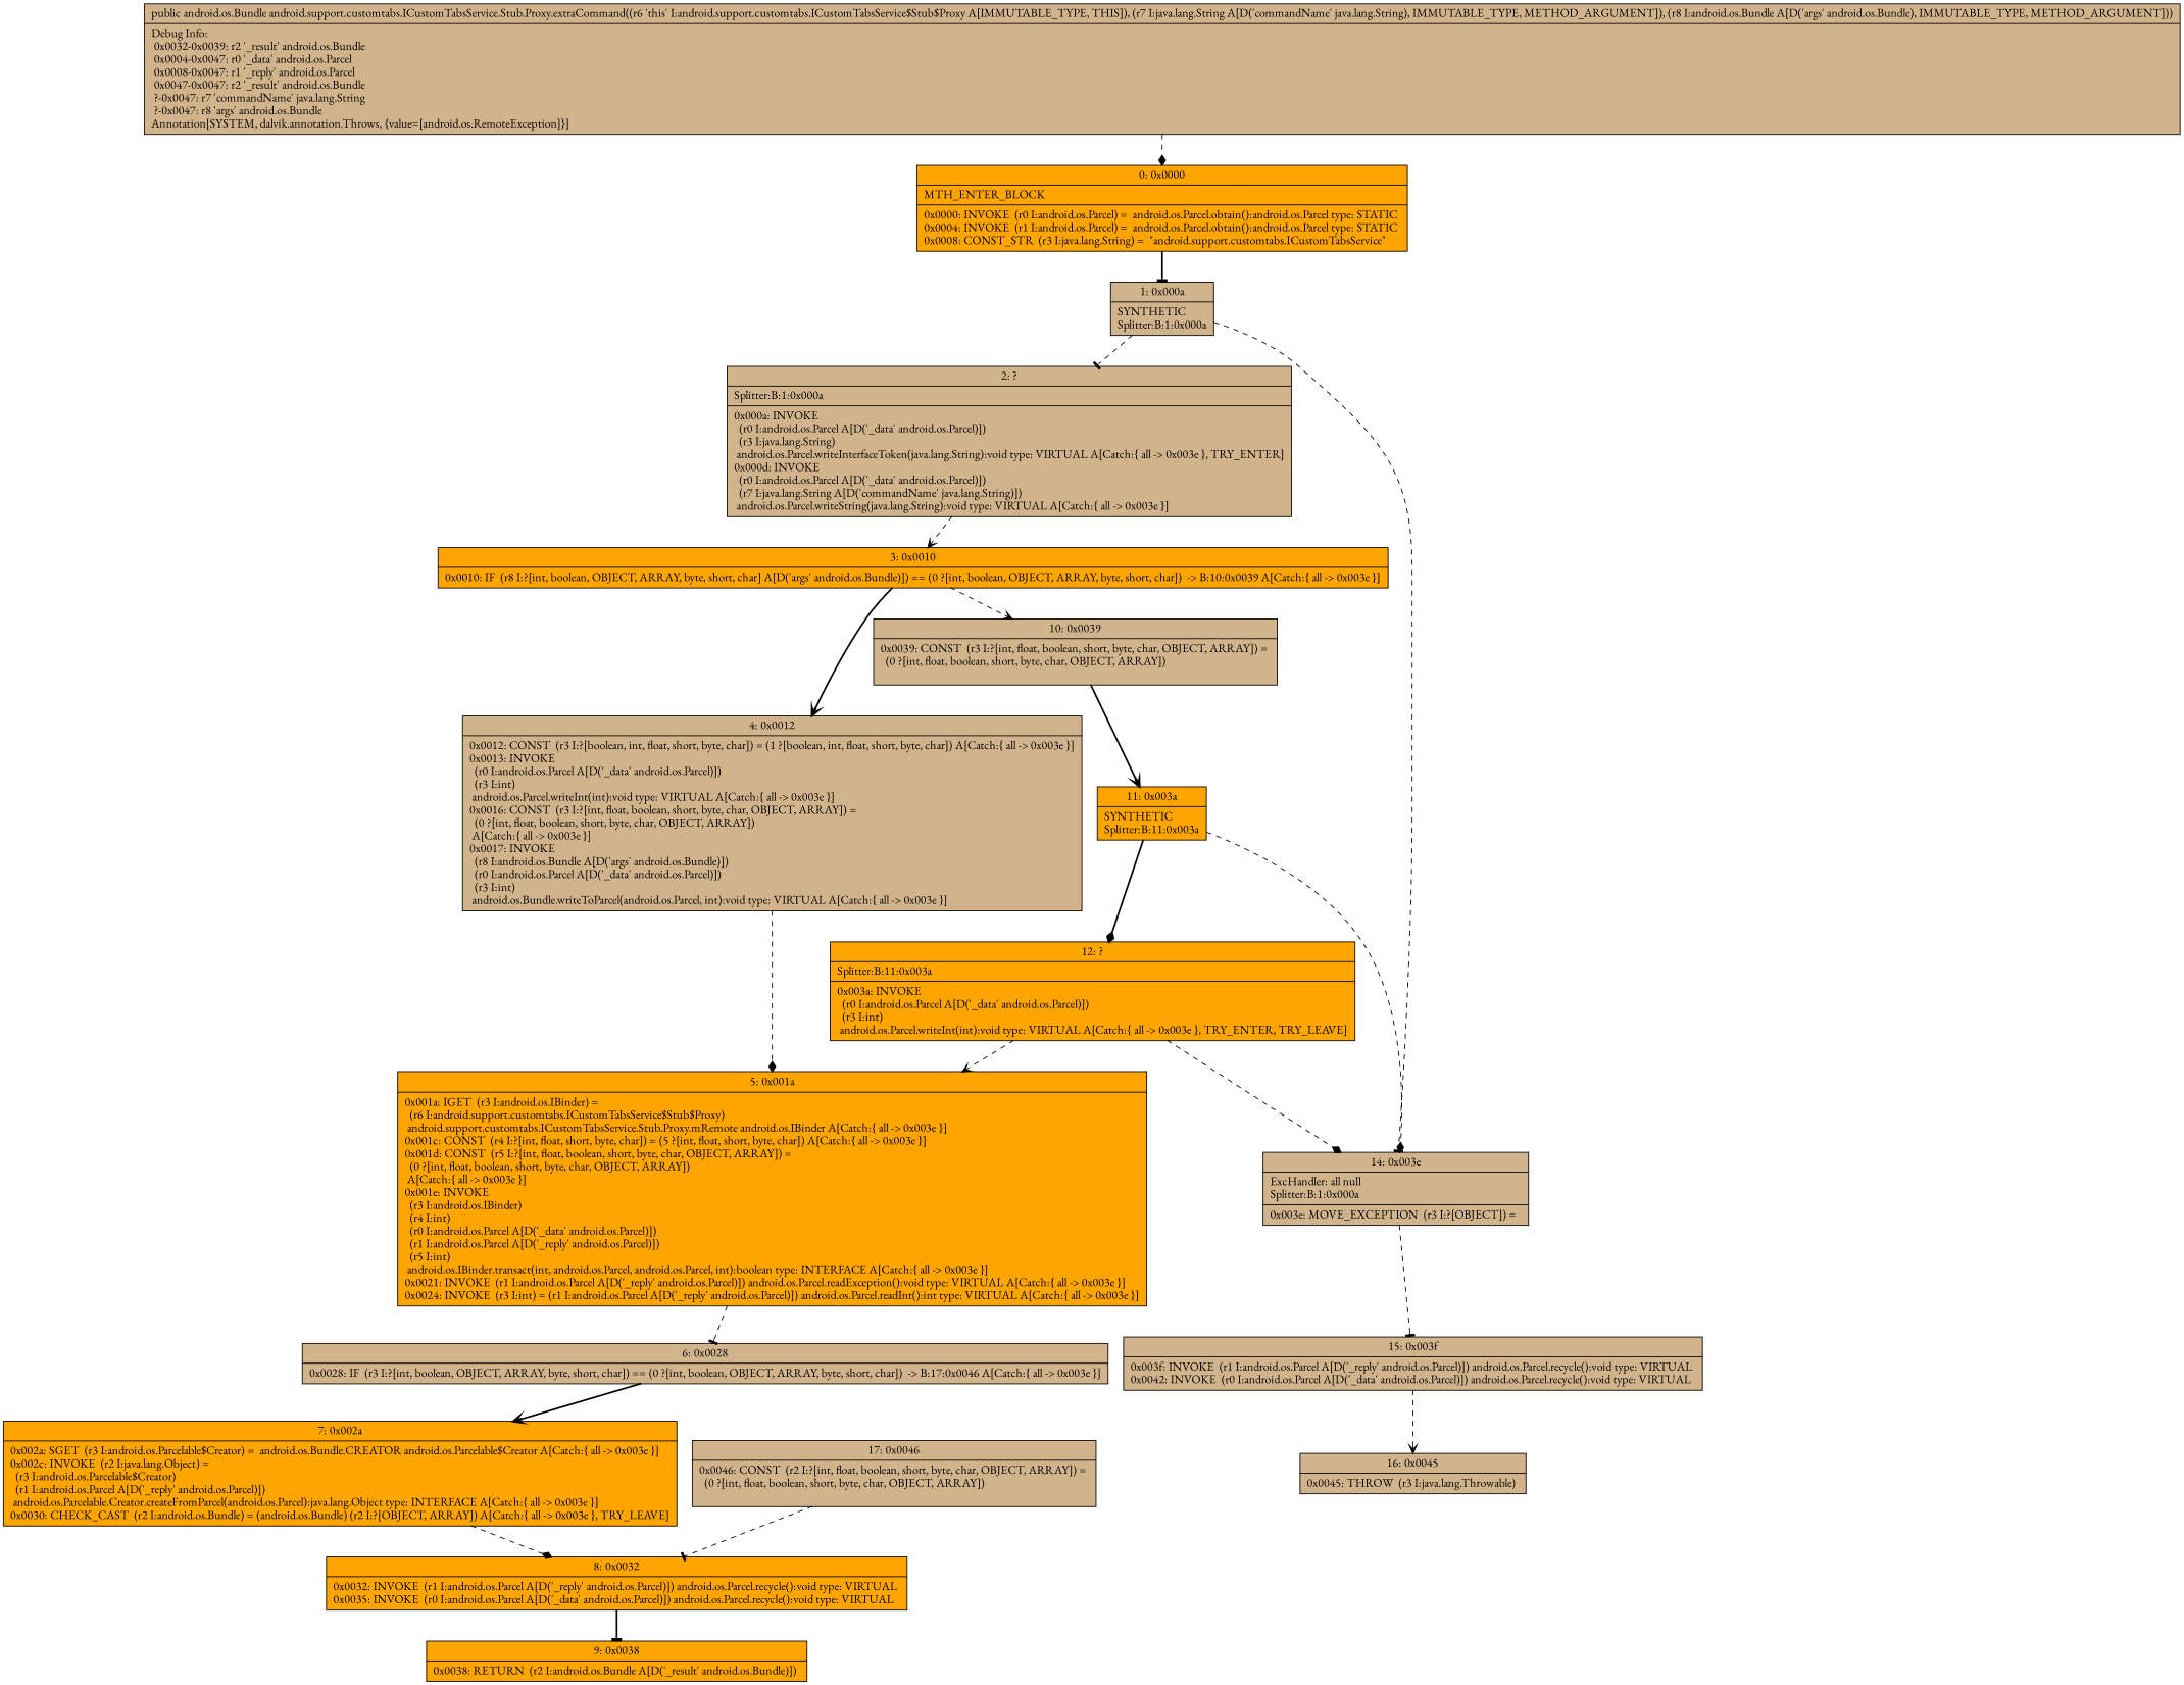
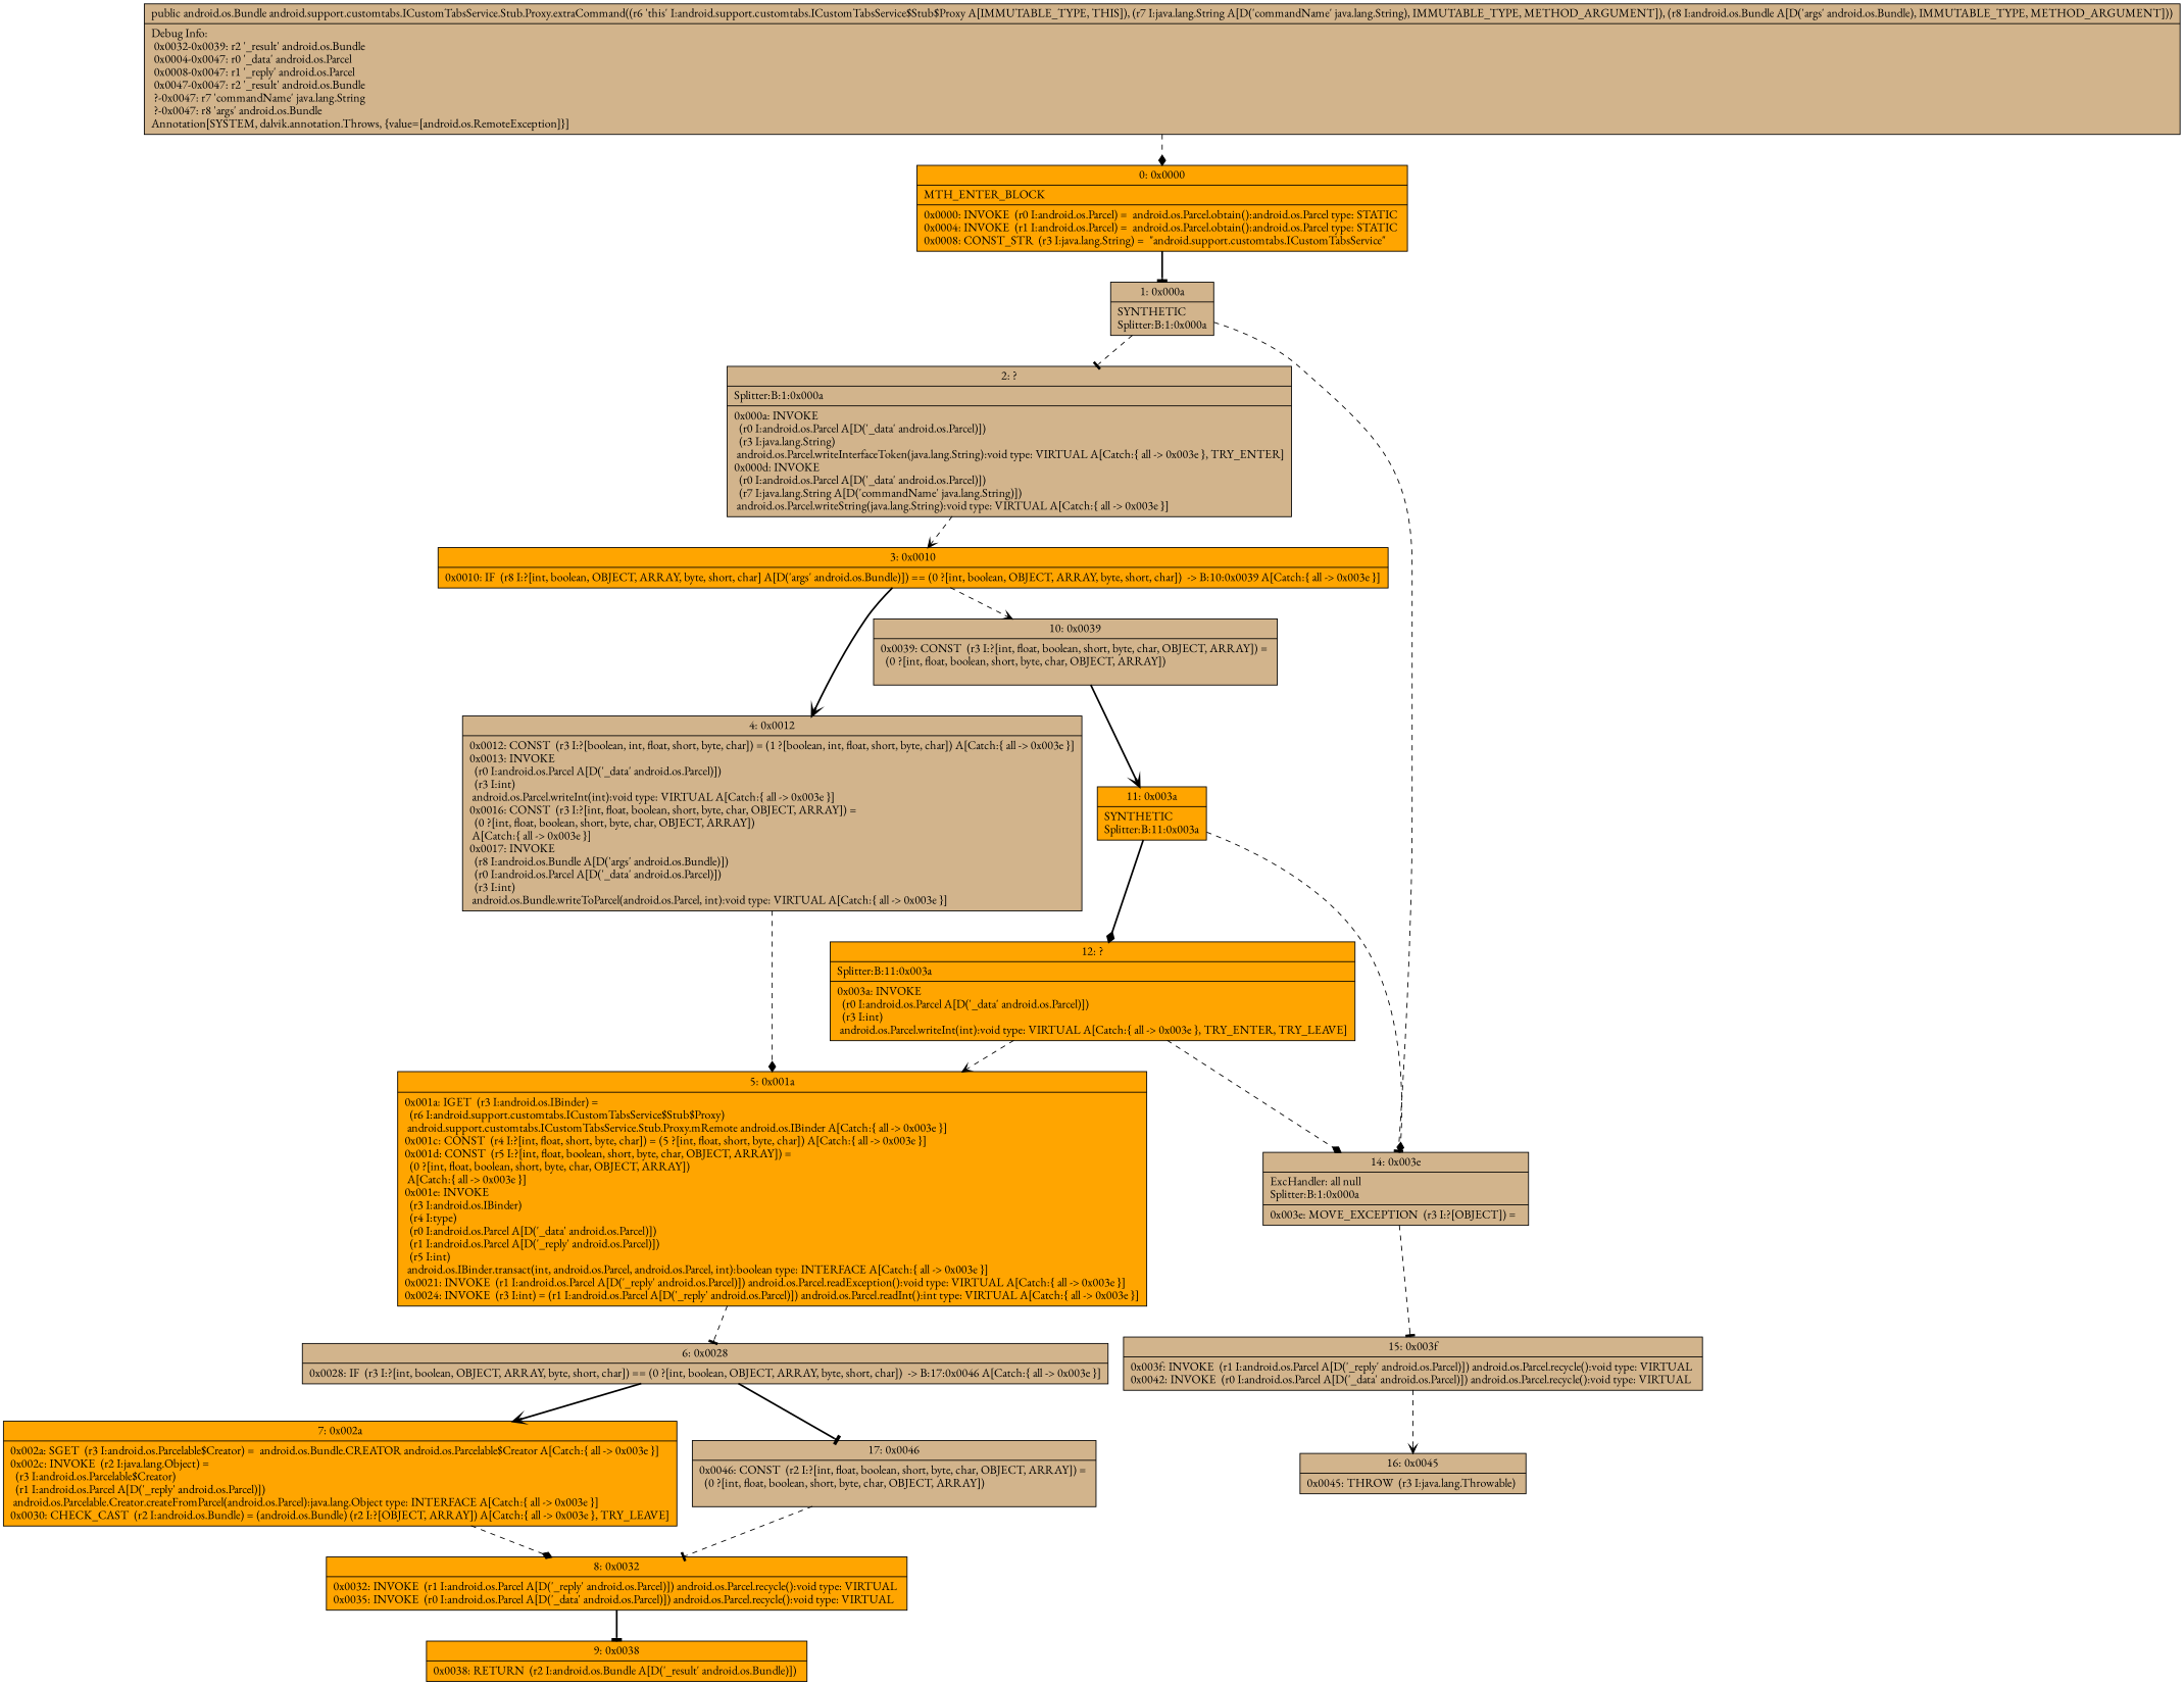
  digraph {
    fontname="EB Garamond"
    node [fillcolor=tan fontname="EB Garamond" shape=record style=filled]
    edge [arrowhead=tee fontname="EB Garamond" style=dashed]
    n1 [fillcolor=orange label="{0\:\ 0x0000|MTH_ENTER_BLOCK\l|0x0000: INVOKE  (r0 I:android.os.Parcel) =  android.os.Parcel.obtain():android.os.Parcel type: STATIC \l0x0004: INVOKE  (r1 I:android.os.Parcel) =  android.os.Parcel.obtain():android.os.Parcel type: STATIC \l0x0008: CONST_STR  (r3 I:java.lang.String) =  \"android.support.customtabs.ICustomTabsService\" \l}"]
    n2 [label="{1\:\ 0x000a|SYNTHETIC\lSplitter:B:1:0x000a\l}"]
    n3 [label="{2\:\ ?|Splitter:B:1:0x000a\l|0x000a: INVOKE  \l  (r0 I:android.os.Parcel A[D('_data' android.os.Parcel)])\l  (r3 I:java.lang.String)\l android.os.Parcel.writeInterfaceToken(java.lang.String):void type: VIRTUAL A[Catch:\{ all \-\> 0x003e \}, TRY_ENTER]\l0x000d: INVOKE  \l  (r0 I:android.os.Parcel A[D('_data' android.os.Parcel)])\l  (r7 I:java.lang.String A[D('commandName' java.lang.String)])\l android.os.Parcel.writeString(java.lang.String):void type: VIRTUAL A[Catch:\{ all \-\> 0x003e \}]\l}"]
    n4 [label="{14\:\ 0x003e|ExcHandler: all null\lSplitter:B:1:0x000a\l|0x003e: MOVE_EXCEPTION  (r3 I:?[OBJECT]) =  \l}"]
    n5 [fillcolor=orange label="{3\:\ 0x0010|0x0010: IF  (r8 I:?[int, boolean, OBJECT, ARRAY, byte, short, char] A[D('args' android.os.Bundle)]) == (0 ?[int, boolean, OBJECT, ARRAY, byte, short, char])  \-\> B:10:0x0039 A[Catch:\{ all \-\> 0x003e \}]\l}"]
    n6 [label="{15\:\ 0x003f|0x003f: INVOKE  (r1 I:android.os.Parcel A[D('_reply' android.os.Parcel)]) android.os.Parcel.recycle():void type: VIRTUAL \l0x0042: INVOKE  (r0 I:android.os.Parcel A[D('_data' android.os.Parcel)]) android.os.Parcel.recycle():void type: VIRTUAL \l}"]
    n7 [label="{4\:\ 0x0012|0x0012: CONST  (r3 I:?[boolean, int, float, short, byte, char]) = (1 ?[boolean, int, float, short, byte, char]) A[Catch:\{ all \-\> 0x003e \}]\l0x0013: INVOKE  \l  (r0 I:android.os.Parcel A[D('_data' android.os.Parcel)])\l  (r3 I:int)\l android.os.Parcel.writeInt(int):void type: VIRTUAL A[Catch:\{ all \-\> 0x003e \}]\l0x0016: CONST  (r3 I:?[int, float, boolean, short, byte, char, OBJECT, ARRAY]) = \l  (0 ?[int, float, boolean, short, byte, char, OBJECT, ARRAY])\l A[Catch:\{ all \-\> 0x003e \}]\l0x0017: INVOKE  \l  (r8 I:android.os.Bundle A[D('args' android.os.Bundle)])\l  (r0 I:android.os.Parcel A[D('_data' android.os.Parcel)])\l  (r3 I:int)\l android.os.Bundle.writeToParcel(android.os.Parcel, int):void type: VIRTUAL A[Catch:\{ all \-\> 0x003e \}]\l}"]
    n8 [label="{10\:\ 0x0039|0x0039: CONST  (r3 I:?[int, float, boolean, short, byte, char, OBJECT, ARRAY]) = \l  (0 ?[int, float, boolean, short, byte, char, OBJECT, ARRAY])\l \l}"]
-   n9 [fillcolor=orange label="{5\:\ 0x001a|0x001a: IGET  (r3 I:android.os.IBinder) = \l  (r6 I:android.support.customtabs.ICustomTabsService$Stub$Proxy)\l android.support.customtabs.ICustomTabsService.Stub.Proxy.mRemote android.os.IBinder A[Catch:\{ all \-\> 0x003e \}]\l0x001c: CONST  (r4 I:?[int, float, short, byte, char]) = (5 ?[int, float, short, byte, char]) A[Catch:\{ all \-\> 0x003e \}]\l0x001d: CONST  (r5 I:?[int, float, boolean, short, byte, char, OBJECT, ARRAY]) = \l  (0 ?[int, float, boolean, short, byte, char, OBJECT, ARRAY])\l A[Catch:\{ all \-\> 0x003e \}]\l0x001e: INVOKE  \l  (r3 I:android.os.IBinder)\l  (r4 I:int)\l  (r0 I:android.os.Parcel A[D('_data' android.os.Parcel)])\l  (r1 I:android.os.Parcel A[D('_reply' android.os.Parcel)])\l  (r5 I:int)\l android.os.IBinder.transact(int, android.os.Parcel, android.os.Parcel, int):boolean type: INTERFACE A[Catch:\{ all \-\> 0x003e \}]\l0x0021: INVOKE  (r1 I:android.os.Parcel A[D('_reply' android.os.Parcel)]) android.os.Parcel.readException():void type: VIRTUAL A[Catch:\{ all \-\> 0x003e \}]\l0x0024: INVOKE  (r3 I:int) = (r1 I:android.os.Parcel A[D('_reply' android.os.Parcel)]) android.os.Parcel.readInt():int type: VIRTUAL A[Catch:\{ all \-\> 0x003e \}]\l}"]
+   n9 [fillcolor=orange label="{5\:\ 0x001a|0x001a: IGET  (r3 I:android.os.IBinder) = \l  (r6 I:android.support.customtabs.ICustomTabsService$Stub$Proxy)\l android.support.customtabs.ICustomTabsService.Stub.Proxy.mRemote android.os.IBinder A[Catch:\{ all \-\> 0x003e \}]\l0x001c: CONST  (r4 I:?[int, float, short, byte, char]) = (5 ?[int, float, short, byte, char]) A[Catch:\{ all \-\> 0x003e \}]\l0x001d: CONST  (r5 I:?[int, float, boolean, short, byte, char, OBJECT, ARRAY]) = \l  (0 ?[int, float, boolean, short, byte, char, OBJECT, ARRAY])\l A[Catch:\{ all \-\> 0x003e \}]\l0x001e: INVOKE  \l  (r3 I:android.os.IBinder)\l  (r4 I:type)\l  (r0 I:android.os.Parcel A[D('_data' android.os.Parcel)])\l  (r1 I:android.os.Parcel A[D('_reply' android.os.Parcel)])\l  (r5 I:int)\l android.os.IBinder.transact(int, android.os.Parcel, android.os.Parcel, int):boolean type: INTERFACE A[Catch:\{ all \-\> 0x003e \}]\l0x0021: INVOKE  (r1 I:android.os.Parcel A[D('_reply' android.os.Parcel)]) android.os.Parcel.readException():void type: VIRTUAL A[Catch:\{ all \-\> 0x003e \}]\l0x0024: INVOKE  (r3 I:int) = (r1 I:android.os.Parcel A[D('_reply' android.os.Parcel)]) android.os.Parcel.readInt():int type: VIRTUAL A[Catch:\{ all \-\> 0x003e \}]\l}"]
    n10 [fillcolor=orange label="{11\:\ 0x003a|SYNTHETIC\lSplitter:B:11:0x003a\l}"]
    n11 [label="{6\:\ 0x0028|0x0028: IF  (r3 I:?[int, boolean, OBJECT, ARRAY, byte, short, char]) == (0 ?[int, boolean, OBJECT, ARRAY, byte, short, char])  \-\> B:17:0x0046 A[Catch:\{ all \-\> 0x003e \}]\l}"]
    n12 [fillcolor=orange label="{7\:\ 0x002a|0x002a: SGET  (r3 I:android.os.Parcelable$Creator) =  android.os.Bundle.CREATOR android.os.Parcelable$Creator A[Catch:\{ all \-\> 0x003e \}]\l0x002c: INVOKE  (r2 I:java.lang.Object) = \l  (r3 I:android.os.Parcelable$Creator)\l  (r1 I:android.os.Parcel A[D('_reply' android.os.Parcel)])\l android.os.Parcelable.Creator.createFromParcel(android.os.Parcel):java.lang.Object type: INTERFACE A[Catch:\{ all \-\> 0x003e \}]\l0x0030: CHECK_CAST  (r2 I:android.os.Bundle) = (android.os.Bundle) (r2 I:?[OBJECT, ARRAY]) A[Catch:\{ all \-\> 0x003e \}, TRY_LEAVE]\l}"]
    n13 [label="{17\:\ 0x0046|0x0046: CONST  (r2 I:?[int, float, boolean, short, byte, char, OBJECT, ARRAY]) = \l  (0 ?[int, float, boolean, short, byte, char, OBJECT, ARRAY])\l \l}"]
    n14 [fillcolor=orange label="{8\:\ 0x0032|0x0032: INVOKE  (r1 I:android.os.Parcel A[D('_reply' android.os.Parcel)]) android.os.Parcel.recycle():void type: VIRTUAL \l0x0035: INVOKE  (r0 I:android.os.Parcel A[D('_data' android.os.Parcel)]) android.os.Parcel.recycle():void type: VIRTUAL \l}"]
    n15 [fillcolor=orange label="{9\:\ 0x0038|0x0038: RETURN  (r2 I:android.os.Bundle A[D('_result' android.os.Bundle)]) \l}"]
    n16 [fillcolor=orange label="{12\:\ ?|Splitter:B:11:0x003a\l|0x003a: INVOKE  \l  (r0 I:android.os.Parcel A[D('_data' android.os.Parcel)])\l  (r3 I:int)\l android.os.Parcel.writeInt(int):void type: VIRTUAL A[Catch:\{ all \-\> 0x003e \}, TRY_ENTER, TRY_LEAVE]\l}"]
    n17 [label="{16\:\ 0x0045|0x0045: THROW  (r3 I:java.lang.Throwable) \l}"]
    n18 [label="{public android.os.Bundle android.support.customtabs.ICustomTabsService.Stub.Proxy.extraCommand((r6 'this' I:android.support.customtabs.ICustomTabsService$Stub$Proxy A[IMMUTABLE_TYPE, THIS]), (r7 I:java.lang.String A[D('commandName' java.lang.String), IMMUTABLE_TYPE, METHOD_ARGUMENT]), (r8 I:android.os.Bundle A[D('args' android.os.Bundle), IMMUTABLE_TYPE, METHOD_ARGUMENT]))  | Debug Info:\l  0x0032\-0x0039: r2 '_result' android.os.Bundle\l  0x0004\-0x0047: r0 '_data' android.os.Parcel\l  0x0008\-0x0047: r1 '_reply' android.os.Parcel\l  0x0047\-0x0047: r2 '_result' android.os.Bundle\l  ?\-0x0047: r7 'commandName' java.lang.String\l  ?\-0x0047: r8 'args' android.os.Bundle\lAnnotation[SYSTEM, dalvik.annotation.Throws, \{value=[android.os.RemoteException]\}]\l}"]
    n1 -> n2 [style=bold]
    n2 -> n3
    n2 -> n4
    n3 -> n5 [arrowhead=vee]
    n4 -> n6
    n5 -> n7 [arrowhead=vee style=bold]
    n5 -> n8 [arrowhead=vee]
    n6 -> n17 [arrowhead=vee]
    n7 -> n9 [arrowhead=diamond]
    n8 -> n10 [arrowhead=vee style=bold]
    n9 -> n11
    n10 -> n4 [arrowhead=diamond]
    n10 -> n16 [arrowhead=diamond style=bold]
    n11 -> n12 [arrowhead=vee style=bold]
+   n11 -> n13 [style=bold]
    n12 -> n14 [arrowhead=diamond]
    n13 -> n14
    n14 -> n15 [style=bold]
    n16 -> n4 [arrowhead=diamond]
    n16 -> n9 [arrowhead=vee]
    n18 -> n1 [arrowhead=diamond]
  }
